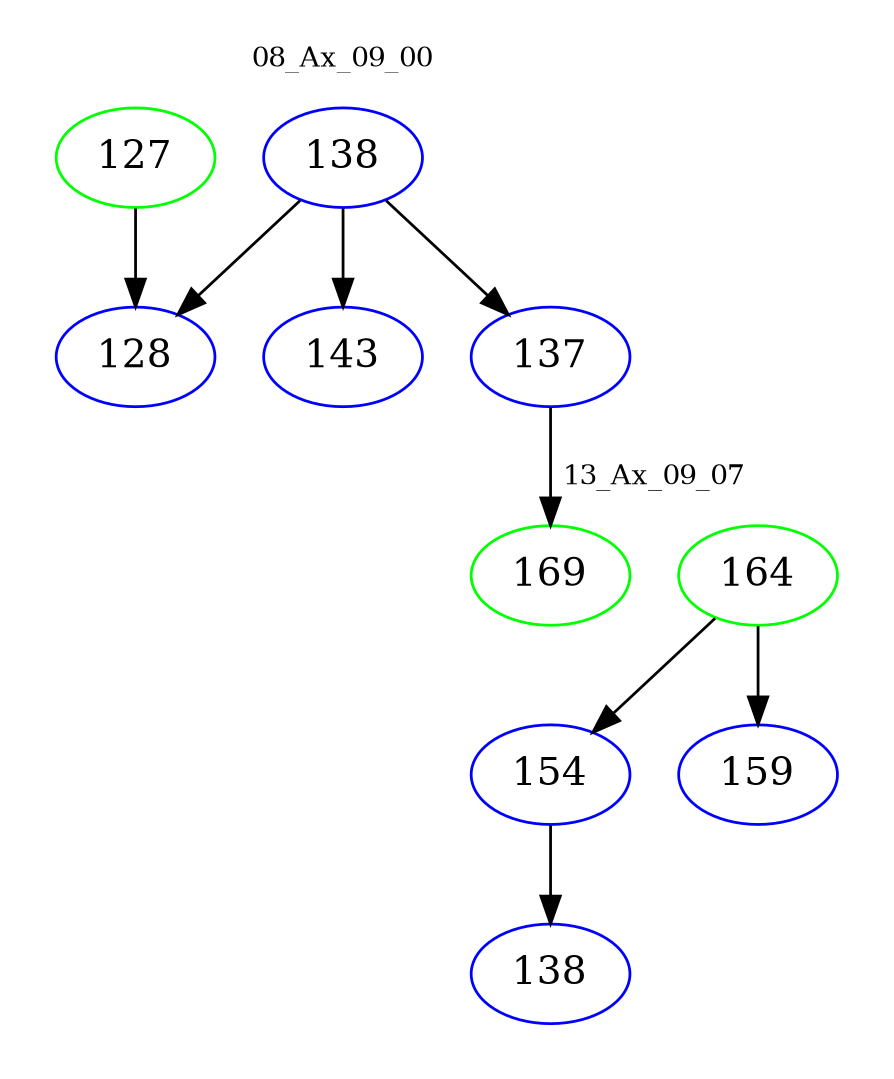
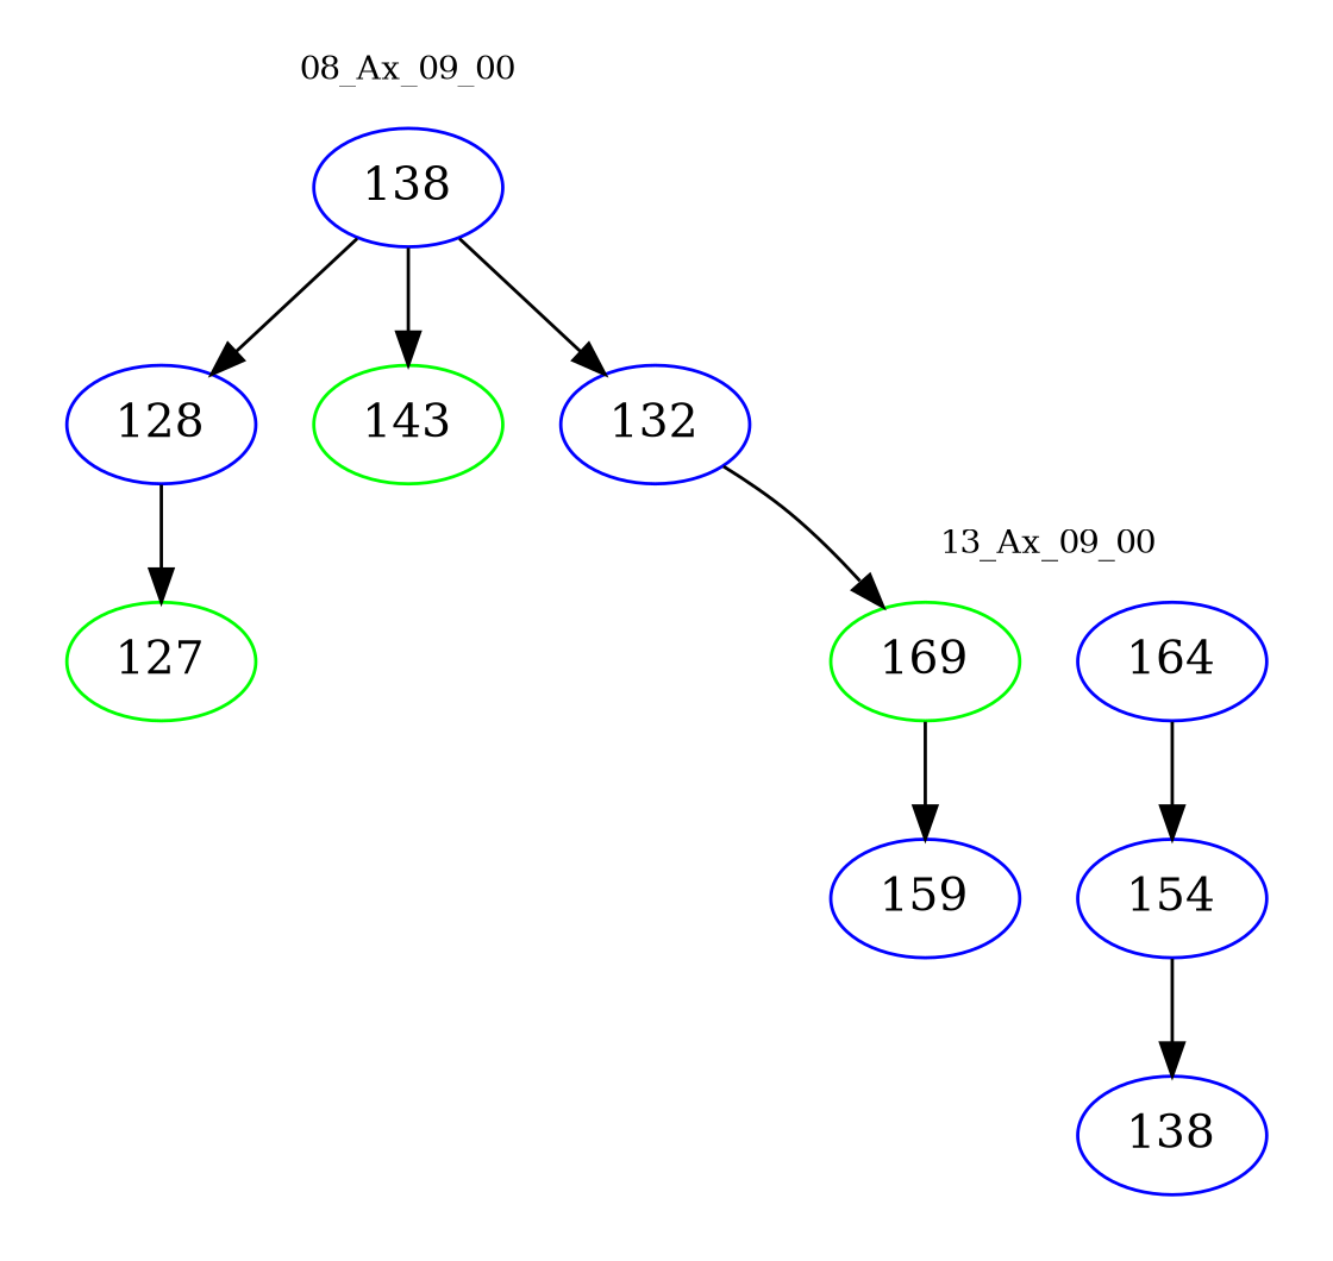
  digraph {
    node [color=blue]
    edge [color=black]
    n1 [label=138]
    n2 [label=128]
-   n3 [label=143]
-   n4 [label=137]
+   n3 [color=green label=143]
+   n4 [label=132]
    n5 [color=green label=127]
-   n6 [color=green label=164]
+   n6 [label=164]
    n7 [label=154]
    n8 [color=green label=169]
    n9 [label=159]
    n10 [label=138]
    subgraph cluster_1 {
      color=white
      fontsize=10
      label="08_Ax_09_00"
      n1
      n2
      n3
      n4
      n5
    }
    subgraph cluster_2 {
      color=white
      fontsize=10
-     label="13_Ax_09_07"
+     label="13_Ax_09_00"
      n6
      n7
      n8
      n9
      n10
    }
    n1 -> n2
    n1 -> n3
    n1 -> n4
-   n5 -> n2
+   n2 -> n5
    n4 -> n8
    n6 -> n7
-   n6 -> n9
+   n8 -> n9
    n7 -> n10
  }
